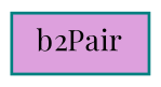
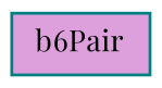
  digraph {
    rankdir=LR
    fontname="Playfair Display"
-   n1 [color=teal fillcolor=plum fontname="Playfair Display" fontsize=10 height=0.2 label=b2Pair shape=record style=filled width=0.4]
+   n1 [color=teal fillcolor=plum fontname="Playfair Display" fontsize=10 height=0.2 label=b6Pair shape=record style=filled width=0.4]
  }
